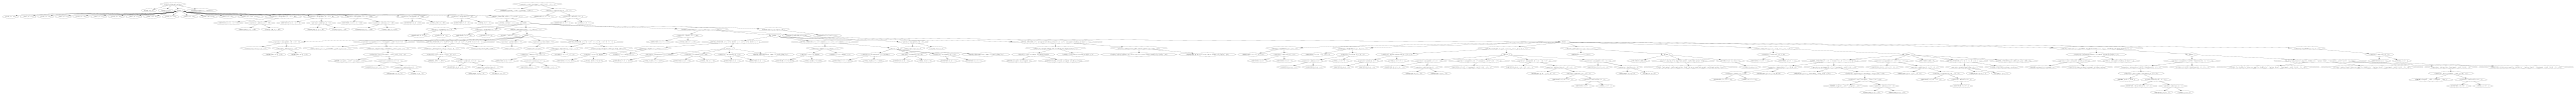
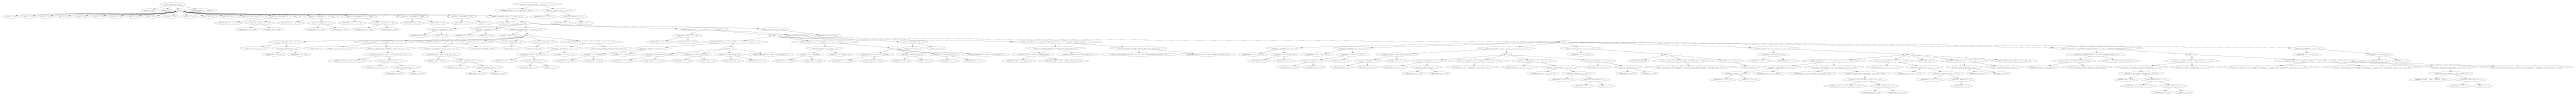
  digraph {
    fontname="Roboto Mono"
    node [fontname="Roboto Mono"]
    edge [fontname="Roboto Mono"]
    n1 [label="(METHOD,udhcp_get_option)"]
    n2 [label="(PARAM,int a1)"]
    n3 [label="(PARAM,int a2)"]
    n4 [label="(BLOCK,,)"]
    n5 [label="(METHOD_RETURN,int __fastcall)"]
    n6 [label="(LOCAL,v2: int)"]
    n7 [label="(LOCAL,v3: int)"]
    n8 [label="(LOCAL,v4: int)"]
    n9 [label="(LOCAL,v5: int)"]
    n10 [label="(LOCAL,v6: int)"]
    n11 [label="(LOCAL,v7: int)"]
    n12 [label="(LOCAL,v8: int)"]
    n13 [label="(LOCAL,v9: int)"]
    n14 [label="(LOCAL,v10: int)"]
    n15 [label="(LOCAL,v11: int)"]
    n16 [label="(LOCAL,v12: int)"]
    n17 [label="(LOCAL,v93: bool)"]
    n18 [label="(LOCAL,v14: int)"]
    n19 [label="(LOCAL,v16: char [ 546 ])"]
    n20 [label="(<operator>.assignment,v3 = a1 + 108)"]
    n21 [label="(<operator>.assignment,v4 = a1 + 44)"]
    n22 [label="(<operator>.assignment,v5 = a1 + 240)"]
    n23 [label="(<operator>.assignment,v6 = 388)"]
    n24 [label="(<operator>.assignment,v7 = 0)"]
    n25 [label="(CONTROL_STRUCTURE,while ( 2 ),while ( 2 ))"]
    n26 [label="(IDENTIFIER,v3,v3 = a1 + 108)"]
    n27 [label="(<operator>.addition,a1 + 108)"]
    n28 [label="(IDENTIFIER,v4,v4 = a1 + 44)"]
    n29 [label="(<operator>.addition,a1 + 44)"]
    n30 [label="(IDENTIFIER,v5,v5 = a1 + 240)"]
    n31 [label="(<operator>.addition,a1 + 240)"]
    n32 [label="(IDENTIFIER,v6,v6 = 388)"]
    n33 [label="(LITERAL,388,v6 = 388)"]
    n34 [label="(IDENTIFIER,v7,v7 = 0)"]
    n35 [label="(LITERAL,0,v7 = 0)"]
    n36 [label="(LITERAL,2,while ( 2 ))"]
    n37 [label="(BLOCK,,)"]
    n38 [label="(IDENTIFIER,a1,a1 + 108)"]
    n39 [label="(LITERAL,108,a1 + 108)"]
    n40 [label="(IDENTIFIER,a1,a1 + 44)"]
    n41 [label="(LITERAL,44,a1 + 44)"]
    n42 [label="(IDENTIFIER,a1,a1 + 240)"]
    n43 [label="(LITERAL,240,a1 + 240)"]
    n44 [label="(<operator>.assignment,v8 = 2)"]
    n45 [label="(<operator>.assignment,v9 = 0)"]
    n46 [label="(CONTROL_STRUCTURE,while ( 1 ),while ( 1 ))"]
    n47 [label="(CONTROL_STRUCTURE,if ( v11 == 255 ),if ( v11 == 255 ))"]
    n48 [label="(RETURN,return v14;,return v14;)"]
    n49 [label="(IDENTIFIER,v8,v8 = 2)"]
    n50 [label="(LITERAL,2,v8 = 2)"]
    n51 [label="(IDENTIFIER,v9,v9 = 0)"]
    n52 [label="(LITERAL,0,v9 = 0)"]
    n53 [label="(LITERAL,1,while ( 1 ))"]
    n54 [label="(BLOCK,,)"]
    n55 [label="(<operator>.equals,v11 == 255)"]
    n56 [label="(BLOCK,,)"]
    n57 [label="(CONTROL_STRUCTURE,else,else)"]
    n58 [label="(IDENTIFIER,v14,return v14;)"]
    n59 [label="(<operator>.assignment,v10 = v5 + v8)"]
    n60 [label="(<operator>.assignment,v11 = *(unsigned __int8 *)(v5 + v8 - 2))"]
    n61 [label="(CONTROL_STRUCTURE,if ( *(_BYTE *)(v5 + v8 - 2) ),if ( *(_BYTE *)(v5 + v8 - 2) ))"]
    n62 [label="(<operator>.preDecrement,--v9)"]
    n63 [label="(<operator>.preIncrement,++v8)"]
    n64 [label="(CONTROL_STRUCTURE,if ( v6 + v9 + 1 < 2 ),if ( v6 + v9 + 1 < 2 ))"]
    n65 [label="(IDENTIFIER,v10,v10 = v5 + v8)"]
    n66 [label="(<operator>.addition,v5 + v8)"]
    n67 [label="(IDENTIFIER,v11,v11 = *(unsigned __int8 *)(v5 + v8 - 2))"]
    n68 [label="(<operator>.indirection,*(unsigned __int8 *)(v5 + v8 - 2))"]
    n69 [label="(<operator>.indirection,*(_BYTE *)(v5 + v8 - 2))"]
    n70 [label="(CONTROL_STRUCTURE,break;,break;)"]
    n71 [label="(IDENTIFIER,v9,--v9)"]
    n72 [label="(IDENTIFIER,v8,++v8)"]
    n73 [label="(<operator>.lessThan,v6 + v9 + 1 < 2)"]
    n74 [label="(CONTROL_STRUCTURE,goto LABEL_20;,goto LABEL_20;)"]
    n75 [label="(IDENTIFIER,v5,v5 + v8)"]
    n76 [label="(IDENTIFIER,v8,v5 + v8)"]
    n77 [label="(<operator>.cast,(unsigned __int8 *)(v5 + v8 - 2))"]
    n78 [label="(UNKNOWN,unsigned __int8 *,unsigned __int8 *)"]
    n79 [label="(<operator>.addition,v5 + v8 - 2)"]
    n80 [label="(IDENTIFIER,v5,v5 + v8 - 2)"]
    n81 [label="(<operator>.subtraction,v8 - 2)"]
    n82 [label="(IDENTIFIER,v8,v8 - 2)"]
    n83 [label="(LITERAL,2,v8 - 2)"]
    n84 [label="(<operator>.cast,(_BYTE *)(v5 + v8 - 2))"]
    n85 [label="(UNKNOWN,_BYTE *,_BYTE *)"]
    n86 [label="(<operator>.addition,v5 + v8 - 2)"]
    n87 [label="(IDENTIFIER,v5,v5 + v8 - 2)"]
    n88 [label="(<operator>.subtraction,v8 - 2)"]
    n89 [label="(IDENTIFIER,v8,v8 - 2)"]
    n90 [label="(LITERAL,2,v8 - 2)"]
    n91 [label="(<operator>.addition,v6 + v9 + 1)"]
    n92 [label="(LITERAL,2,v6 + v9 + 1 < 2)"]
    n93 [label="(IDENTIFIER,v6,v6 + v9 + 1)"]
    n94 [label="(<operator>.addition,v9 + 1)"]
    n95 [label="(IDENTIFIER,v9,v9 + 1)"]
    n96 [label="(LITERAL,1,v9 + 1)"]
    n97 [label="(IDENTIFIER,v11,v11 == 255)"]
    n98 [label="(LITERAL,255,v11 == 255)"]
    n99 [label="(CONTROL_STRUCTURE,if ( (v7 & 0x101) == 1 ),if ( (v7 & 0x101) == 1 ))"]
    n100 [label="(CONTROL_STRUCTURE,if ( (v7 & 0x202) == 2 ),if ( (v7 & 0x202) == 2 ))"]
    n101 [label="(<operator>.assignment,v14 = 0)"]
    n102 [label="(CONTROL_STRUCTURE,if ( (unsigned int)dhcp_verbose >= 3 ),if ( (unsigned int)dhcp_verbose >= 3 ))"]
    n103 [label="(BLOCK,,)"]
    n104 [label="(<operator>.equals,(v7 & 0x101) == 1)"]
    n105 [label="(BLOCK,,)"]
    n106 [label="(<operator>.equals,(v7 & 0x202) == 2)"]
    n107 [label="(BLOCK,,)"]
    n108 [label="(IDENTIFIER,v14,v14 = 0)"]
    n109 [label="(LITERAL,0,v14 = 0)"]
    n110 [label="(<operator>.greaterEqualsThan,(unsigned int)dhcp_verbose >= 3)"]
    n111 [label="(bb_error_msg,bb_error_msg(\"option 0x%02x not found\", a2))"]
    n112 [label="(<operator>.and,v7 & 0x101)"]
    n113 [label="(LITERAL,1,(v7 & 0x101) == 1)"]
    n114 [label="(<operators>.assignmentOr,v7 |= 0x101u)"]
    n115 [label="(<operator>.assignment,v6 = 128)"]
    n116 [label="(<operator>.assignment,v5 = v3)"]
    n117 [label="(CONTROL_STRUCTURE,goto LABEL_19;,goto LABEL_19;)"]
    n118 [label="(IDENTIFIER,v7,v7 & 0x101)"]
    n119 [label="(LITERAL,0x101,v7 & 0x101)"]
    n120 [label="(IDENTIFIER,v7,v7 |= 0x101u)"]
    n121 [label="(LITERAL,0x101u,v7 |= 0x101u)"]
    n122 [label="(IDENTIFIER,v6,v6 = 128)"]
    n123 [label="(LITERAL,128,v6 = 128)"]
    n124 [label="(IDENTIFIER,v5,v5 = v3)"]
    n125 [label="(IDENTIFIER,v3,v5 = v3)"]
    n126 [label="(<operator>.and,v7 & 0x202)"]
    n127 [label="(LITERAL,2,(v7 & 0x202) == 2)"]
    n128 [label="(<operators>.assignmentOr,v7 |= 0x202u)"]
    n129 [label="(<operator>.assignment,v6 = 64)"]
    n130 [label="(<operator>.assignment,v5 = v4)"]
    n131 [label="(CONTROL_STRUCTURE,goto LABEL_19;,goto LABEL_19;)"]
    n132 [label="(IDENTIFIER,v7,v7 & 0x202)"]
    n133 [label="(LITERAL,0x202,v7 & 0x202)"]
    n134 [label="(IDENTIFIER,v7,v7 |= 0x202u)"]
    n135 [label="(LITERAL,0x202u,v7 |= 0x202u)"]
    n136 [label="(IDENTIFIER,v6,v6 = 64)"]
    n137 [label="(LITERAL,64,v6 = 64)"]
    n138 [label="(IDENTIFIER,v5,v5 = v4)"]
    n139 [label="(IDENTIFIER,v4,v5 = v4)"]
    n140 [label="(<operator>.cast,(unsigned int)dhcp_verbose)"]
    n141 [label="(LITERAL,3,(unsigned int)dhcp_verbose >= 3)"]
    n142 [label="(LITERAL,\"option 0x%02x not found\",bb_error_msg(\"option 0x%02x not found\", a2))"]
    n143 [label="(IDENTIFIER,a2,bb_error_msg(\"option 0x%02x not found\", a2))"]
    n144 [label="(UNKNOWN,unsigned int,unsigned int)"]
    n145 [label="(IDENTIFIER,dhcp_verbose,(unsigned int)dhcp_verbose)"]
    n146 [label="(<operator>.assignment,v12 = v6 + v9)"]
    n147 [label="(<operator>.assignment,v13 = v6 + v9 < 2)"]
    n148 [label="(CONTROL_STRUCTURE,if ( v6 + v9 >= 2 ),if ( v6 + v9 >= 2 ))"]
    n149 [label="(CONTROL_STRUCTURE,if ( v13 ),if ( v13 ))"]
    n150 [label="(CONTROL_STRUCTURE,if ( v11 != a2 ),if ( v11 != a2 ))"]
    n151 [label="(CONTROL_STRUCTURE,if ( (unsigned int)dhcp_verbose >= 2 ),if ( (unsigned int)dhcp_verbose >= 2 ))"]
    n152 [label="(<operator>.assignment,v14 = v2 + 2)"]
    n153 [label="(IDENTIFIER,v12,v12 = v6 + v9)"]
    n154 [label="(<operator>.addition,v6 + v9)"]
    n155 [label="(IDENTIFIER,v13,v13 = v6 + v9 < 2)"]
    n156 [label="(<operator>.lessThan,v6 + v9 < 2)"]
    n157 [label="(<operator>.greaterEqualsThan,v6 + v9 >= 2)"]
    n158 [label="(BLOCK,,)"]
    n159 [label="(IDENTIFIER,v13,if ( v13 ))"]
    n160 [label="(BLOCK,,)"]
    n161 [label="(<operator>.notEquals,v11 != a2)"]
    n162 [label="(BLOCK,,)"]
    n163 [label="(<operator>.greaterEqualsThan,(unsigned int)dhcp_verbose >= 2)"]
    n164 [label="(BLOCK,,)"]
+   n165 [label="(IDENTIFIER,v14,v14 = v2 + 2)"]
    n166 [label="(<operator>.addition,v2 + 2)"]
    n167 [label="(IDENTIFIER,v6,v6 + v9)"]
    n168 [label="(IDENTIFIER,v9,v6 + v9)"]
    n169 [label="(<operator>.addition,v6 + v9)"]
    n170 [label="(LITERAL,2,v6 + v9 < 2)"]
    n171 [label="(IDENTIFIER,v6,v6 + v9)"]
    n172 [label="(IDENTIFIER,v9,v6 + v9)"]
    n173 [label="(<operator>.addition,v6 + v9)"]
    n174 [label="(LITERAL,2,v6 + v9 >= 2)"]
    n175 [label="(<operator>.assignment,v2 = v5 - v9)"]
    n176 [label="(<operator>.assignment,v12 = *(unsigned __int8 *)(v5 - v9 + 1))"]
    n177 [label="(<operator>.assignment,v6 = v6 - v12 + v9 - 2)"]
    n178 [label="(<operator>.assignment,v13 = v6 < 0)"]
    n179 [label="(IDENTIFIER,v6,v6 + v9)"]
    n180 [label="(IDENTIFIER,v9,v6 + v9)"]
    n181 [label="(IDENTIFIER,v2,v2 = v5 - v9)"]
    n182 [label="(<operator>.subtraction,v5 - v9)"]
    n183 [label="(IDENTIFIER,v12,v12 = *(unsigned __int8 *)(v5 - v9 + 1))"]
    n184 [label="(IDENTIFIER,v6,v6 = v6 - v12 + v9 - 2)"]
    n185 [label="(<operator>.subtraction,v6 - v12 + v9 - 2)"]
    n186 [label="(IDENTIFIER,v13,v13 = v6 < 0)"]
    n187 [label="(<operator>.lessThan,v6 < 0)"]
    n188 [label="(IDENTIFIER,v5,v5 - v9)"]
    n189 [label="(IDENTIFIER,v9,v5 - v9)"]
    n190 [label="(<operator>.cast,(unsigned __int8 *)(v5 - v9 + 1))"]
    n191 [label="(UNKNOWN,unsigned __int8 *,unsigned __int8 *)"]
    n192 [label="(<operator>.subtraction,v5 - v9 + 1)"]
    n193 [label="(IDENTIFIER,v5,v5 - v9 + 1)"]
    n194 [label="(<operator>.addition,v9 + 1)"]
    n195 [label="(IDENTIFIER,v9,v9 + 1)"]
    n196 [label="(LITERAL,1,v9 + 1)"]
    n197 [label="(IDENTIFIER,v6,v6 - v12 + v9 - 2)"]
    n198 [label="(<operator>.addition,v12 + v9 - 2)"]
    n199 [label="(IDENTIFIER,v12,v12 + v9 - 2)"]
    n200 [label="(<operator>.subtraction,v9 - 2)"]
    n201 [label="(IDENTIFIER,v9,v9 - 2)"]
    n202 [label="(LITERAL,2,v9 - 2)"]
    n203 [label="(IDENTIFIER,v6,v6 < 0)"]
    n204 [label="(LITERAL,0,v6 < 0)"]
    n205 [label="(JUMP_TARGET,LABEL_20)"]
    n206 [label="(bb_error_msg,bb_error_msg(\"bad packet, malformed option field\"))"]
    n207 [label="(RETURN,return 0;,return 0;)"]
    n208 [label="(LITERAL,\"bad packet, malformed option field\",bb_error_msg(\"bad packet, malformed option field\"))"]
    n209 [label="(LITERAL,0,return 0;)"]
    n210 [label="(IDENTIFIER,v11,v11 != a2)"]
    n211 [label="(IDENTIFIER,a2,v11 != a2)"]
    n212 [label="(CONTROL_STRUCTURE,if ( v11 == 52 && v12 ),if ( v11 == 52 && v12 ))"]
    n213 [label="(<operator>.assignment,v5 = v5 + v12 - v9 + 2)"]
    n214 [label="(JUMP_TARGET,LABEL_19)"]
    n215 [label="(CONTROL_STRUCTURE,if ( v6 >= 1 ),if ( v6 >= 1 ))"]
    n216 [label="(CONTROL_STRUCTURE,goto LABEL_20;,goto LABEL_20;)"]
    n217 [label="(<operator>.logicalAnd,v11 == 52 && v12)"]
    n218 [label="(<operators>.assignmentOr,v7 |= *(unsigned __int8 *)(v5 + v8))"]
    n219 [label="(IDENTIFIER,v5,v5 = v5 + v12 - v9 + 2)"]
    n220 [label="(<operator>.addition,v5 + v12 - v9 + 2)"]
    n221 [label="(<operator>.greaterEqualsThan,v6 >= 1)"]
    n222 [label="(CONTROL_STRUCTURE,continue;,continue;)"]
    n223 [label="(<operator>.equals,v11 == 52)"]
    n224 [label="(IDENTIFIER,v12,v11 == 52 && v12)"]
    n225 [label="(IDENTIFIER,v7,v7 |= *(unsigned __int8 *)(v5 + v8))"]
    n226 [label="(<operator>.indirection,*(unsigned __int8 *)(v5 + v8))"]
    n227 [label="(IDENTIFIER,v11,v11 == 52)"]
    n228 [label="(LITERAL,52,v11 == 52)"]
    n229 [label="(<operator>.cast,(unsigned __int8 *)(v5 + v8))"]
    n230 [label="(UNKNOWN,unsigned __int8 *,unsigned __int8 *)"]
    n231 [label="(<operator>.addition,v5 + v8)"]
    n232 [label="(IDENTIFIER,v5,v5 + v8)"]
    n233 [label="(IDENTIFIER,v8,v5 + v8)"]
    n234 [label="(IDENTIFIER,v5,v5 + v12 - v9 + 2)"]
    n235 [label="(<operator>.subtraction,v12 - v9 + 2)"]
    n236 [label="(IDENTIFIER,v12,v12 - v9 + 2)"]
    n237 [label="(<operator>.addition,v9 + 2)"]
    n238 [label="(IDENTIFIER,v9,v9 + 2)"]
    n239 [label="(IDENTIFIER,v6,v6 >= 1)"]
    n240 [label="(LITERAL,1,v6 >= 1)"]
    n241 [label="(<operator>.cast,(unsigned int)dhcp_verbose)"]
    n242 [label="(LITERAL,2,(unsigned int)dhcp_verbose >= 2)"]
    n243 [label="(<operator>.assignment,*(_BYTE *)bin2hex(v16, v2 + 2) = 0)"]
    n244 [label="(bb_error_msg,bb_error_msg(\"%s: 0x%02x %s\", \"option found\", *(unsigned __int8 *)(v10 - 2), v16))"]
    n245 [label="(UNKNOWN,unsigned int,unsigned int)"]
    n246 [label="(IDENTIFIER,dhcp_verbose,(unsigned int)dhcp_verbose)"]
    n247 [label="(<operator>.indirection,*(_BYTE *)bin2hex(v16, v2 + 2))"]
    n248 [label="(LITERAL,0,*(_BYTE *)bin2hex(v16, v2 + 2) = 0)"]
    n249 [label="(LITERAL,\"%s: 0x%02x %s\",bb_error_msg(\"%s: 0x%02x %s\", \"option found\", *(unsigned __int8 *)(v10 - 2), v16))"]
    n250 [label="(LITERAL,\"option found\",bb_error_msg(\"%s: 0x%02x %s\", \"option found\", *(unsigned __int8 *)(v10 - 2), v16))"]
    n251 [label="(<operator>.indirection,*(unsigned __int8 *)(v10 - 2))"]
    n252 [label="(IDENTIFIER,v16,bb_error_msg(\"%s: 0x%02x %s\", \"option found\", *(unsigned __int8 *)(v10 - 2), v16))"]
    n253 [label="(<operator>.cast,(_BYTE *)bin2hex(v16, v2 + 2))"]
    n254 [label="(UNKNOWN,_BYTE *,_BYTE *)"]
    n255 [label="(bin2hex,bin2hex(v16, v2 + 2))"]
    n256 [label="(IDENTIFIER,v16,bin2hex(v16, v2 + 2))"]
    n257 [label="(<operator>.addition,v2 + 2)"]
    n258 [label="(IDENTIFIER,v2,v2 + 2)"]
    n259 [label="(LITERAL,2,v2 + 2)"]
    n260 [label="(<operator>.cast,(unsigned __int8 *)(v10 - 2))"]
    n261 [label="(UNKNOWN,unsigned __int8 *,unsigned __int8 *)"]
    n262 [label="(<operator>.subtraction,v10 - 2)"]
    n263 [label="(IDENTIFIER,v10,v10 - 2)"]
    n264 [label="(LITERAL,2,v10 - 2)"]
    n265 [label="(IDENTIFIER,v2,v2 + 2)"]
    n266 [label="(LITERAL,2,v2 + 2)"]
    n1 -> n2
    n1 -> n3
    n1 -> n4
    n1 -> n5
    n4 -> n6
    n4 -> n7
    n4 -> n8
    n4 -> n9
    n4 -> n10
    n4 -> n11
    n4 -> n12
    n4 -> n13
    n4 -> n14
    n4 -> n15
    n4 -> n16
    n4 -> n17
    n4 -> n18
    n4 -> n19
    n4 -> n20
    n4 -> n21
    n4 -> n22
    n4 -> n23
    n4 -> n24
    n4 -> n25
    n20 -> n26
    n20 -> n27
    n21 -> n28
    n21 -> n29
    n22 -> n30
    n22 -> n31
    n23 -> n32
    n23 -> n33
    n24 -> n34
    n24 -> n35
    n25 -> n36
    n25 -> n37
    n27 -> n38
    n27 -> n39
    n29 -> n40
    n29 -> n41
    n31 -> n42
    n31 -> n43
    n37 -> n44
    n37 -> n45
    n37 -> n46
    n37 -> n47
    n37 -> n48
    n44 -> n49
    n44 -> n50
    n45 -> n51
    n45 -> n52
    n46 -> n53
    n46 -> n54
    n47 -> n55
    n47 -> n56
    n47 -> n57
    n48 -> n58
    n54 -> n59
    n54 -> n60
    n54 -> n61
    n54 -> n62
    n54 -> n63
    n54 -> n64
    n55 -> n97
    n55 -> n98
    n56 -> n99
    n56 -> n100
    n56 -> n101
    n56 -> n102
    n57 -> n103
    n59 -> n65
    n59 -> n66
    n60 -> n67
    n60 -> n68
    n61 -> n69
    n61 -> n70
    n62 -> n71
    n63 -> n72
    n64 -> n73
    n64 -> n74
    n66 -> n75
    n66 -> n76
    n68 -> n77
    n69 -> n84
    n73 -> n91
    n73 -> n92
    n77 -> n78
    n77 -> n79
    n79 -> n80
    n79 -> n81
    n81 -> n82
    n81 -> n83
    n84 -> n85
    n84 -> n86
    n86 -> n87
    n86 -> n88
    n88 -> n89
    n88 -> n90
    n91 -> n93
    n91 -> n94
    n94 -> n95
    n94 -> n96
    n99 -> n104
    n99 -> n105
    n100 -> n106
    n100 -> n107
    n101 -> n108
    n101 -> n109
    n102 -> n110
    n102 -> n111
    n103 -> n146
    n103 -> n147
    n103 -> n148
    n103 -> n149
    n103 -> n150
    n103 -> n151
    n103 -> n152
    n104 -> n112
    n104 -> n113
    n105 -> n114
    n105 -> n115
    n105 -> n116
    n105 -> n117
    n106 -> n126
    n106 -> n127
    n107 -> n128
    n107 -> n129
    n107 -> n130
    n107 -> n131
    n110 -> n140
    n110 -> n141
    n111 -> n142
    n111 -> n143
    n112 -> n118
    n112 -> n119
    n114 -> n120
    n114 -> n121
    n115 -> n122
    n115 -> n123
    n116 -> n124
    n116 -> n125
    n126 -> n132
    n126 -> n133
    n128 -> n134
    n128 -> n135
    n129 -> n136
    n129 -> n137
    n130 -> n138
    n130 -> n139
    n140 -> n144
    n140 -> n145
    n146 -> n153
    n146 -> n154
    n147 -> n155
    n147 -> n156
    n148 -> n157
    n148 -> n158
    n149 -> n159
    n149 -> n160
    n150 -> n161
    n150 -> n162
    n151 -> n163
    n151 -> n164
+   n152 -> n165
    n152 -> n166
    n154 -> n167
    n154 -> n168
    n156 -> n169
    n156 -> n170
    n157 -> n173
    n157 -> n174
    n158 -> n175
    n158 -> n176
    n158 -> n177
    n158 -> n178
    n160 -> n205
    n160 -> n206
    n160 -> n207
    n161 -> n210
    n161 -> n211
    n162 -> n212
    n162 -> n213
    n162 -> n214
    n162 -> n215
    n162 -> n216
    n163 -> n241
    n163 -> n242
    n164 -> n243
    n164 -> n244
    n166 -> n265
    n166 -> n266
    n169 -> n171
    n169 -> n172
    n173 -> n179
    n173 -> n180
    n175 -> n181
    n175 -> n182
    n176 -> n183
    n177 -> n184
    n177 -> n185
    n178 -> n186
    n178 -> n187
    n182 -> n188
    n182 -> n189
    n185 -> n197
    n185 -> n198
    n187 -> n203
    n187 -> n204
    n190 -> n191
    n190 -> n192
    n192 -> n193
    n192 -> n194
    n194 -> n195
    n194 -> n196
    n198 -> n199
    n198 -> n200
    n200 -> n201
    n200 -> n202
    n206 -> n208
    n207 -> n209
    n212 -> n217
    n212 -> n218
    n213 -> n219
    n213 -> n220
    n215 -> n221
    n215 -> n222
    n217 -> n223
    n217 -> n224
    n218 -> n225
    n218 -> n226
    n220 -> n234
    n220 -> n235
    n221 -> n239
    n221 -> n240
    n223 -> n227
    n223 -> n228
    n226 -> n229
    n229 -> n230
    n229 -> n231
    n231 -> n232
    n231 -> n233
    n235 -> n236
    n235 -> n237
    n237 -> n238
    n241 -> n245
    n241 -> n246
    n243 -> n247
    n243 -> n248
    n244 -> n249
    n244 -> n250
    n244 -> n251
    n244 -> n252
    n247 -> n253
    n251 -> n260
    n253 -> n254
    n253 -> n255
    n255 -> n256
    n255 -> n257
    n257 -> n258
    n257 -> n259
    n260 -> n261
    n260 -> n262
    n262 -> n263
    n262 -> n264
  }
